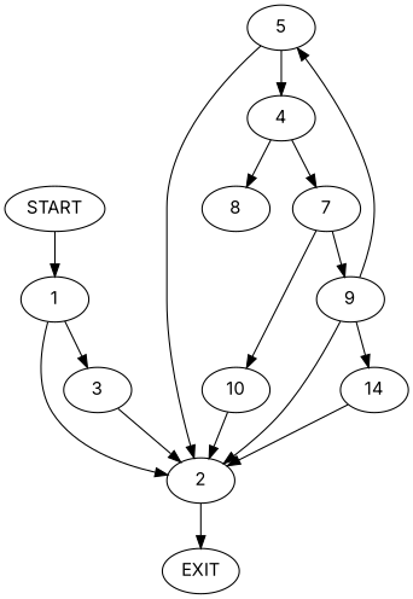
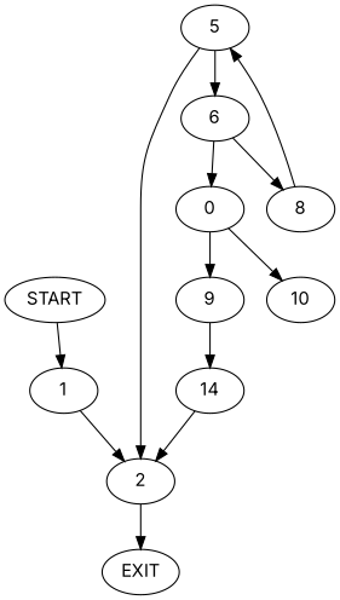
  digraph {
    fontname=Inter
    node [fontname=Inter]
    edge [fontname=Inter]
    n1 [label=START]
    1
    2
-   3
    n5 [label=EXIT]
    5
-   6 [label=4]
-   7
+   6
+   7 [label=0]
    8
    9
    10
    n12 [label=14]
    n1 -> 1
    1 -> 2
-   1 -> 3
    2 -> n5
-   3 -> 2
    5 -> 2
    5 -> 6
    6 -> 7
    6 -> 8
    7 -> 9
    7 -> 10
-   9 -> 5
-   9 -> 2
+   8 -> 5
    9 -> n12
-   10 -> 2
    n12 -> 2
  }
